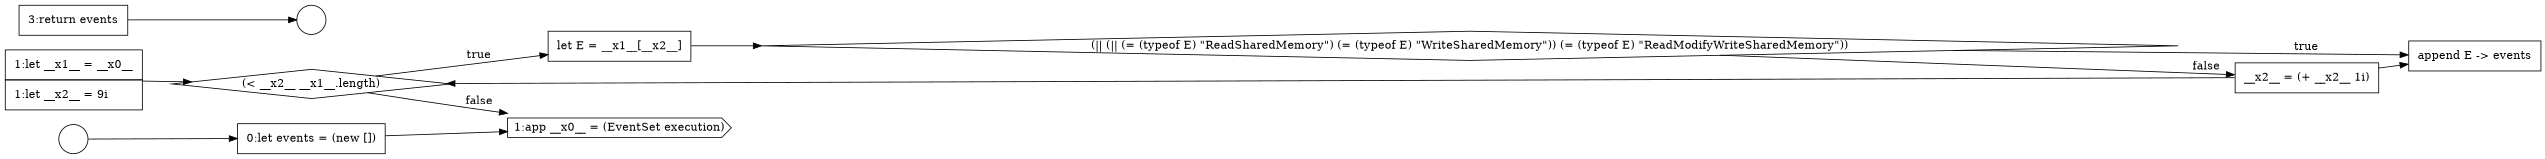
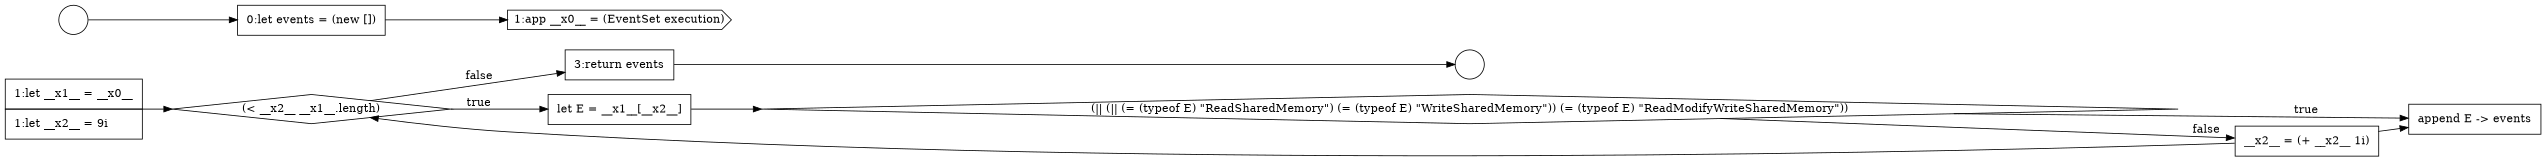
  digraph {
    rankdir=LR
    node [color=black fillcolor=white margin=0 shape=none style=filled]
    edge [color=black]
    n1 [label=<<font color="black">     <table border="0" cellborder="1" cellspacing="0" cellpadding="10">       <tr><td align="left">1:let __x1__ = __x0__</td></tr>       <tr><td align="left">1:let __x2__ = 9i</td></tr>     </table>   </font>>]
    n2 [label=<<font color="black">(&lt; __x2__ __x1__.length)</font>> shape=diamond margin=""]
    n3 [label=<<font color="black">     <table border="0" cellborder="1" cellspacing="0" cellpadding="10">       <tr><td align="left">3:return events</td></tr>     </table>   </font>>]
    n4 [label=<<font color="black">     <table border="0" cellborder="1" cellspacing="0" cellpadding="10">       <tr><td align="left">let E = __x1__[__x2__]</td></tr>     </table>   </font>>]
    n5 [label=" " shape=circle margin=""]
    n6 [label=<<font color="black">     <table border="0" cellborder="1" cellspacing="0" cellpadding="10">       <tr><td align="left">0:let events = (new [])</td></tr>     </table>   </font>>]
    n7 [label=<<font color="black">1:app __x0__ = (EventSet execution)</font>> shape=cds margin=""]
    n8 [label=<<font color="black">(|| (|| (= (typeof E) &quot;ReadSharedMemory&quot;) (= (typeof E) &quot;WriteSharedMemory&quot;)) (= (typeof E) &quot;ReadModifyWriteSharedMemory&quot;))</font>> shape=diamond margin=""]
    n9 [label=<<font color="black">     <table border="0" cellborder="1" cellspacing="0" cellpadding="10">       <tr><td align="left">append E -&gt; events</td></tr>     </table>   </font>>]
    n10 [label=<<font color="black">     <table border="0" cellborder="1" cellspacing="0" cellpadding="10">       <tr><td align="left">__x2__ = (+ __x2__ 1i)</td></tr>     </table>   </font>>]
    n11 [label=" " shape=circle margin=""]
    n1 -> n2
-   n2 -> n7 [label=<<font color="black">false</font>>]
+   n2 -> n3 [label=<<font color="black">false</font>>]
    n2 -> n4 [label=<<font color="black">true</font>>]
    n3 -> n11
    n4 -> n8
    n5 -> n6
    n6 -> n7
    n8 -> n9 [label=<<font color="black">true</font>>]
    n8 -> n10 [label=<<font color="black">false</font>>]
    n10 -> n2
    n10 -> n9
  }
